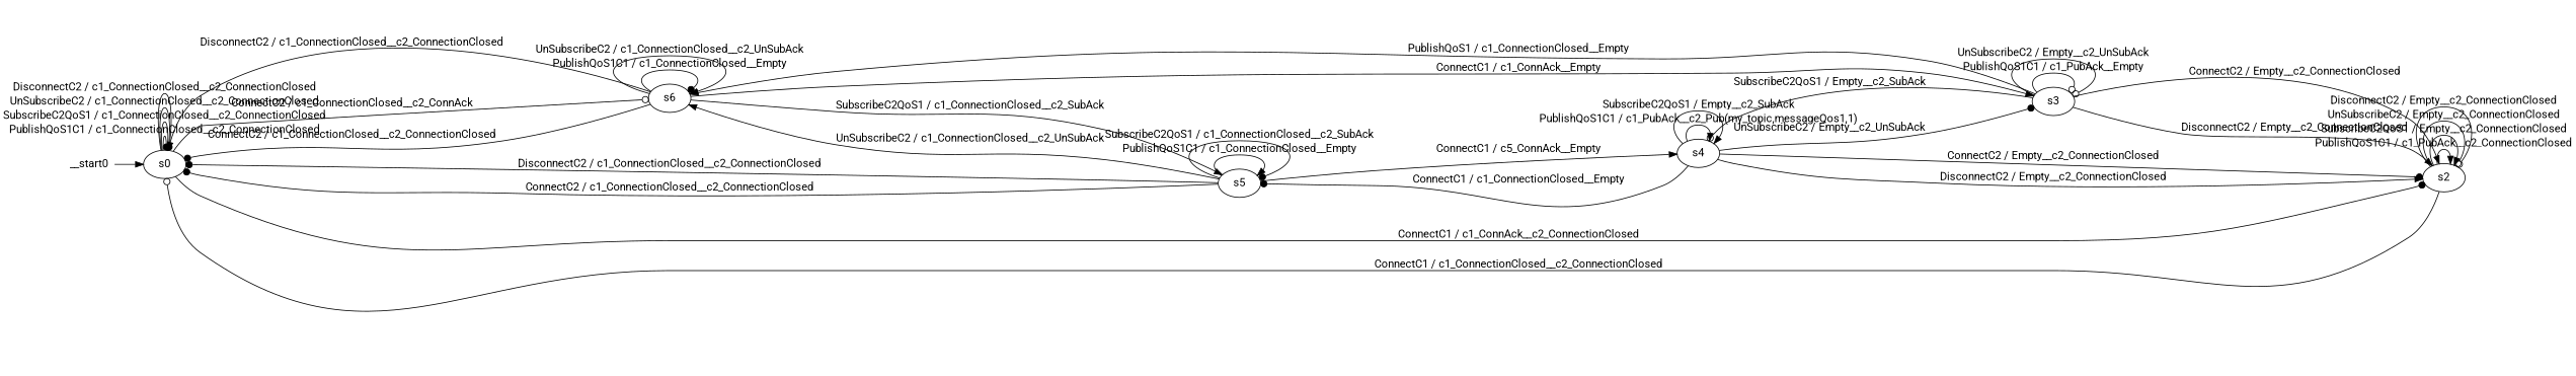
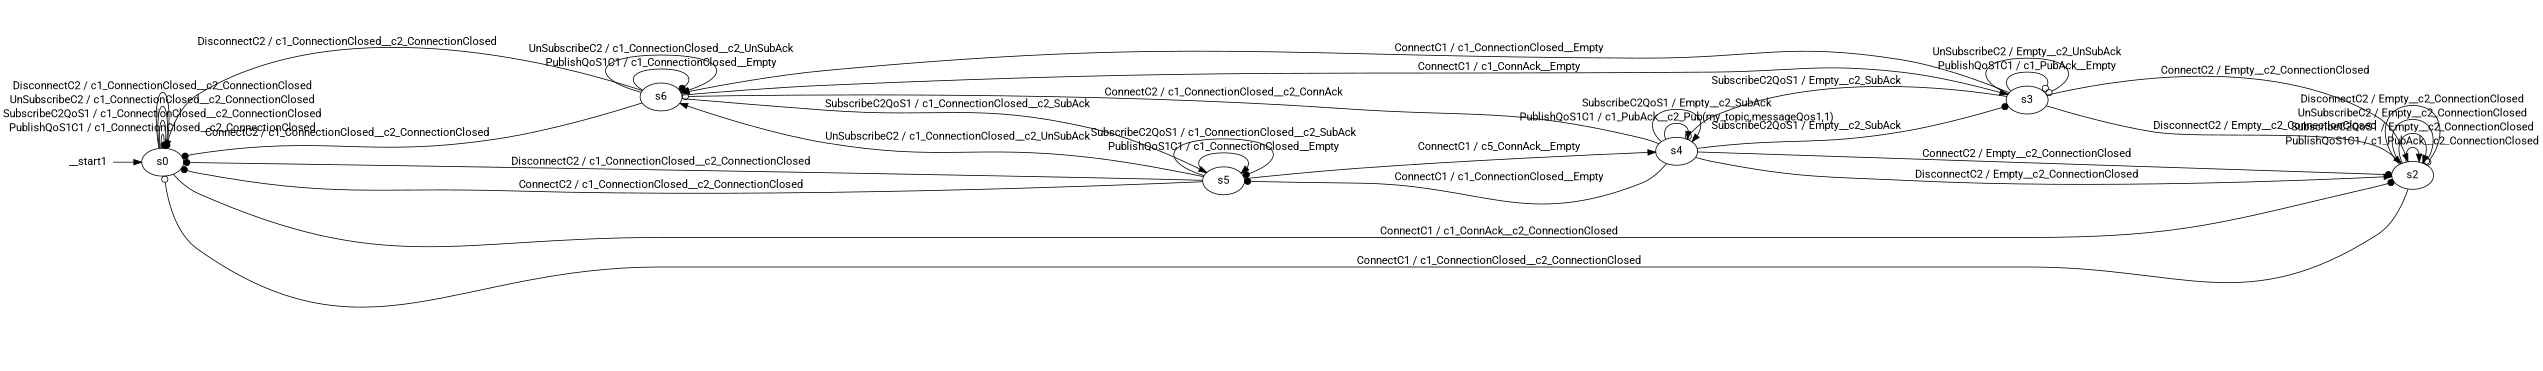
  digraph {
    fontname=Roboto
    rankdir=LR
    node [fontname=Roboto]
    edge [arrowhead=normal fontname=Roboto]
    n1 [label=s0]
    n2 [label=s6]
    n3 [label=s2]
    n4 [label=s3]
    n5 [label=s5]
    n6 [label=s4]
-   __start0 [shape=none]
+   __start0 [shape=none label=__start1]
    n1 -> n1 [arrowhead=dot label="PublishQoS1C1 / c1_ConnectionClosed__c2_ConnectionClosed"]
    n1 -> n1 [arrowhead=dot label="SubscribeC2QoS1 / c1_ConnectionClosed__c2_ConnectionClosed"]
    n1 -> n1 [arrowhead=dot label="UnSubscribeC2 / c1_ConnectionClosed__c2_ConnectionClosed"]
    n1 -> n1 [arrowhead=dot label="DisconnectC2 / c1_ConnectionClosed__c2_ConnectionClosed"]
-   n1 -> n2 [arrowhead=odot label="ConnectC2 / c1_ConnectionClosed__c2_ConnAck"]
+   n6 -> n2 [arrowhead=odot label="ConnectC2 / c1_ConnectionClosed__c2_ConnAck"]
    n1 -> n3 [arrowhead=dot label="ConnectC1 / c1_ConnAck__c2_ConnectionClosed"]
    n2 -> n1 [arrowhead=dot label="ConnectC2 / c1_ConnectionClosed__c2_ConnectionClosed"]
    n2 -> n1 [label="DisconnectC2 / c1_ConnectionClosed__c2_ConnectionClosed"]
    n2 -> n2 [arrowhead=dot label="PublishQoS1C1 / c1_ConnectionClosed__Empty"]
    n2 -> n2 [label="UnSubscribeC2 / c1_ConnectionClosed__c2_UnSubAck"]
    n2 -> n4 [label="ConnectC1 / c1_ConnAck__Empty"]
    n2 -> n5 [label="SubscribeC2QoS1 / c1_ConnectionClosed__c2_SubAck"]
    n3 -> n1 [arrowhead=odot label="ConnectC1 / c1_ConnectionClosed__c2_ConnectionClosed"]
    n3 -> n3 [label="PublishQoS1C1 / c1_PubAck__c2_ConnectionClosed"]
    n3 -> n3 [label="SubscribeC2QoS1 / Empty__c2_ConnectionClosed"]
    n3 -> n3 [arrowhead=odot label="UnSubscribeC2 / Empty__c2_ConnectionClosed"]
    n3 -> n3 [arrowhead=odot label="DisconnectC2 / Empty__c2_ConnectionClosed"]
-   n4 -> n2 [label="PublishQoS1 / c1_ConnectionClosed__Empty"]
+   n4 -> n2 [label="ConnectC1 / c1_ConnectionClosed__Empty"]
    n4 -> n3 [label="ConnectC2 / Empty__c2_ConnectionClosed"]
    n4 -> n3 [label="DisconnectC2 / Empty__c2_ConnectionClosed"]
    n4 -> n4 [arrowhead=odot label="PublishQoS1C1 / c1_PubAck__Empty"]
    n4 -> n4 [arrowhead=odot label="UnSubscribeC2 / Empty__c2_UnSubAck"]
    n4 -> n6 [arrowhead=odot label="SubscribeC2QoS1 / Empty__c2_SubAck"]
    n5 -> n1 [arrowhead=dot label="ConnectC2 / c1_ConnectionClosed__c2_ConnectionClosed"]
    n5 -> n1 [arrowhead=dot label="DisconnectC2 / c1_ConnectionClosed__c2_ConnectionClosed"]
    n5 -> n2 [label="UnSubscribeC2 / c1_ConnectionClosed__c2_UnSubAck"]
    n5 -> n5 [label="PublishQoS1C1 / c1_ConnectionClosed__Empty"]
    n5 -> n5 [arrowhead=dot label="SubscribeC2QoS1 / c1_ConnectionClosed__c2_SubAck"]
    n5 -> n6 [label="ConnectC1 / c5_ConnAck__Empty"]
    n6 -> n3 [arrowhead=dot label="ConnectC2 / Empty__c2_ConnectionClosed"]
    n6 -> n3 [label="DisconnectC2 / Empty__c2_ConnectionClosed"]
-   n6 -> n4 [arrowhead=dot label="UnSubscribeC2 / Empty__c2_UnSubAck"]
+   n6 -> n4 [arrowhead=dot label="SubscribeC2QoS1 / Empty__c2_SubAck"]
    n6 -> n5 [arrowhead=dot label="ConnectC1 / c1_ConnectionClosed__Empty"]
    n6 -> n6 [label="PublishQoS1C1 / c1_PubAck__c2_Pub(my_topic,messageQos1,1)"]
    n6 -> n6 [label="SubscribeC2QoS1 / Empty__c2_SubAck"]
    __start0 -> n1
  }
